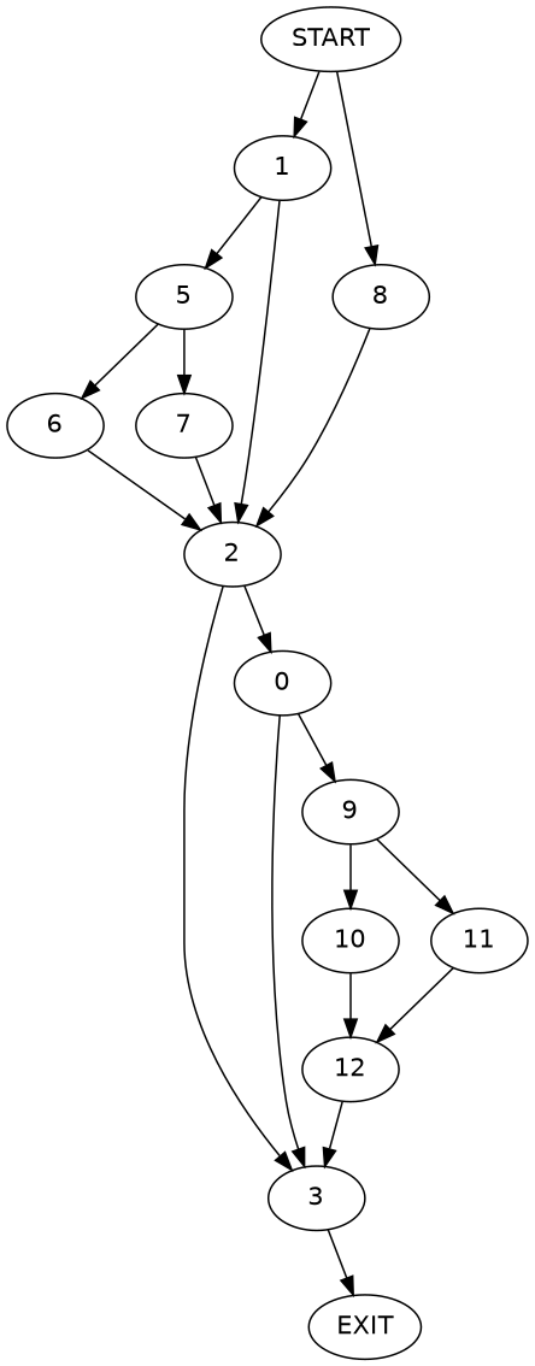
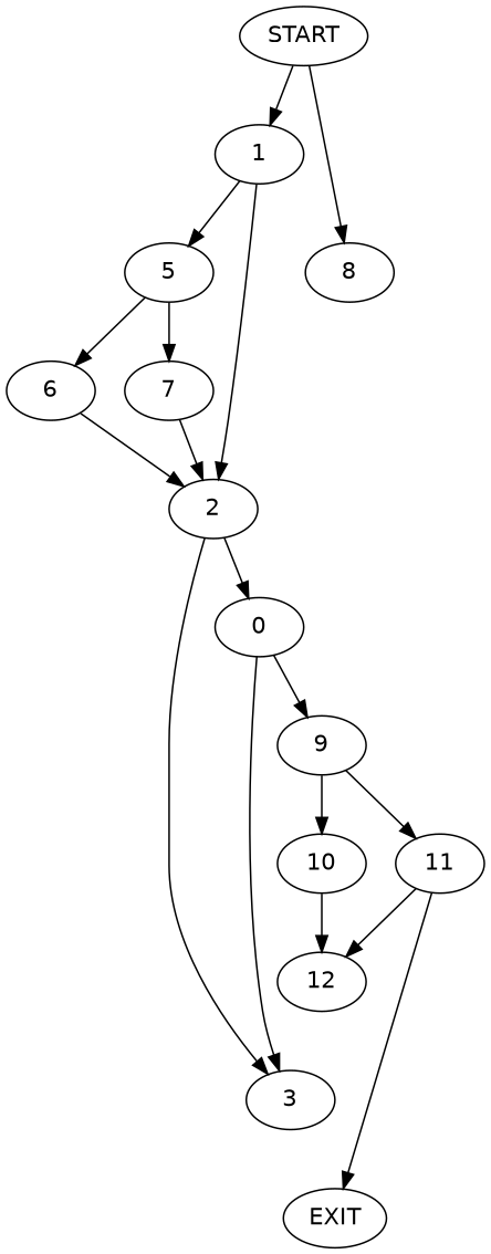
  digraph {
    fontname="DejaVu Sans"
    node [fontname="DejaVu Sans"]
    edge [fontname="DejaVu Sans"]
    n1 [label=START]
    1
    8
    5
    2
    6
    7
    n8 [label=EXIT]
    3
    n10 [label=0]
    9
    10
    11
    12
    n1 -> 1
    n1 -> 8
    1 -> 5
    1 -> 2
-   8 -> 2
    5 -> 6
    5 -> 7
    2 -> 3
    2 -> n10
    6 -> 2
    7 -> 2
-   3 -> n8
+   11 -> n8
    n10 -> 3
    n10 -> 9
    9 -> 10
    9 -> 11
    10 -> 12
    11 -> 12
-   12 -> 3
  }
